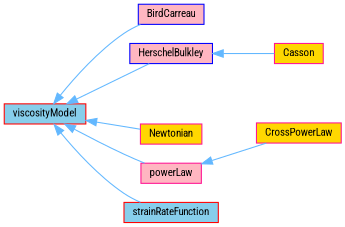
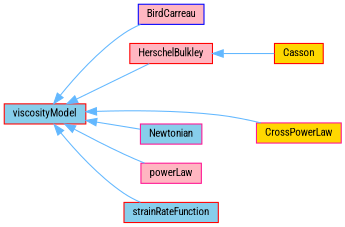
  digraph {
    fontname="Roboto Condensed"
    rankdir=LR
    node [color=deeppink fillcolor=lightpink fontname="Roboto Condensed" fontsize=10 shape=box style=filled]
    edge [color=steelblue1 dir=back fontname="Roboto Condensed" fontsize=10 labelfontname=Helvetica labelfontsize=10 style=solid]
    n1 [color=red fillcolor=skyblue fontcolor=black height=0.2 label=viscosityModel width=0.4]
    n2 [color=blue height=0.2 label=BirdCarreau width=0.4]
    n3 [fillcolor=gold height=0.2 label=CrossPowerLaw width=0.4]
-   n4 [color=blue height=0.2 label=HerschelBulkley width=0.4]
-   n5 [fillcolor=gold height=0.2 label=Newtonian width=0.4]
+   n4 [color=red height=0.2 label=HerschelBulkley width=0.4]
+   n5 [fillcolor=skyblue height=0.2 label=Newtonian width=0.4]
    n6 [height=0.2 label=powerLaw width=0.4]
    n7 [color=red fillcolor=skyblue height=0.2 label=strainRateFunction width=0.4]
-   n8 [fillcolor=gold height=0.2 label=Casson width=0.4]
+   n8 [color=red fillcolor=gold height=0.2 label=Casson width=0.4]
    n1 -> n2
-   n6 -> n3
+   n1 -> n3
    n1 -> n4
    n1 -> n5
    n1 -> n6
    n1 -> n7
    n4 -> n8
  }
